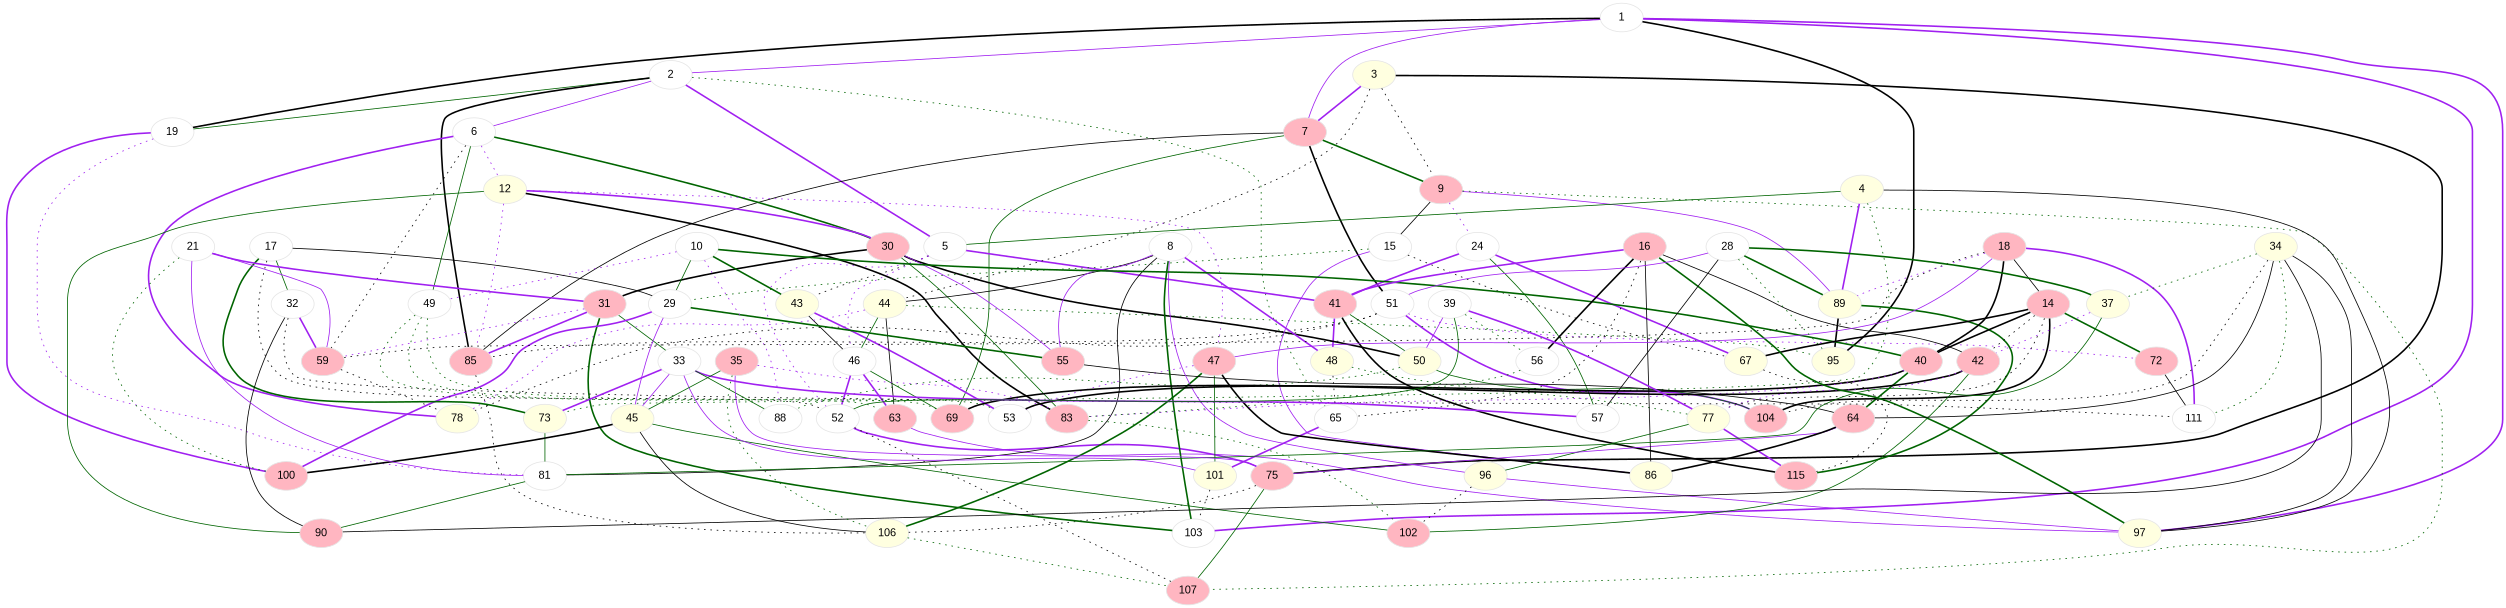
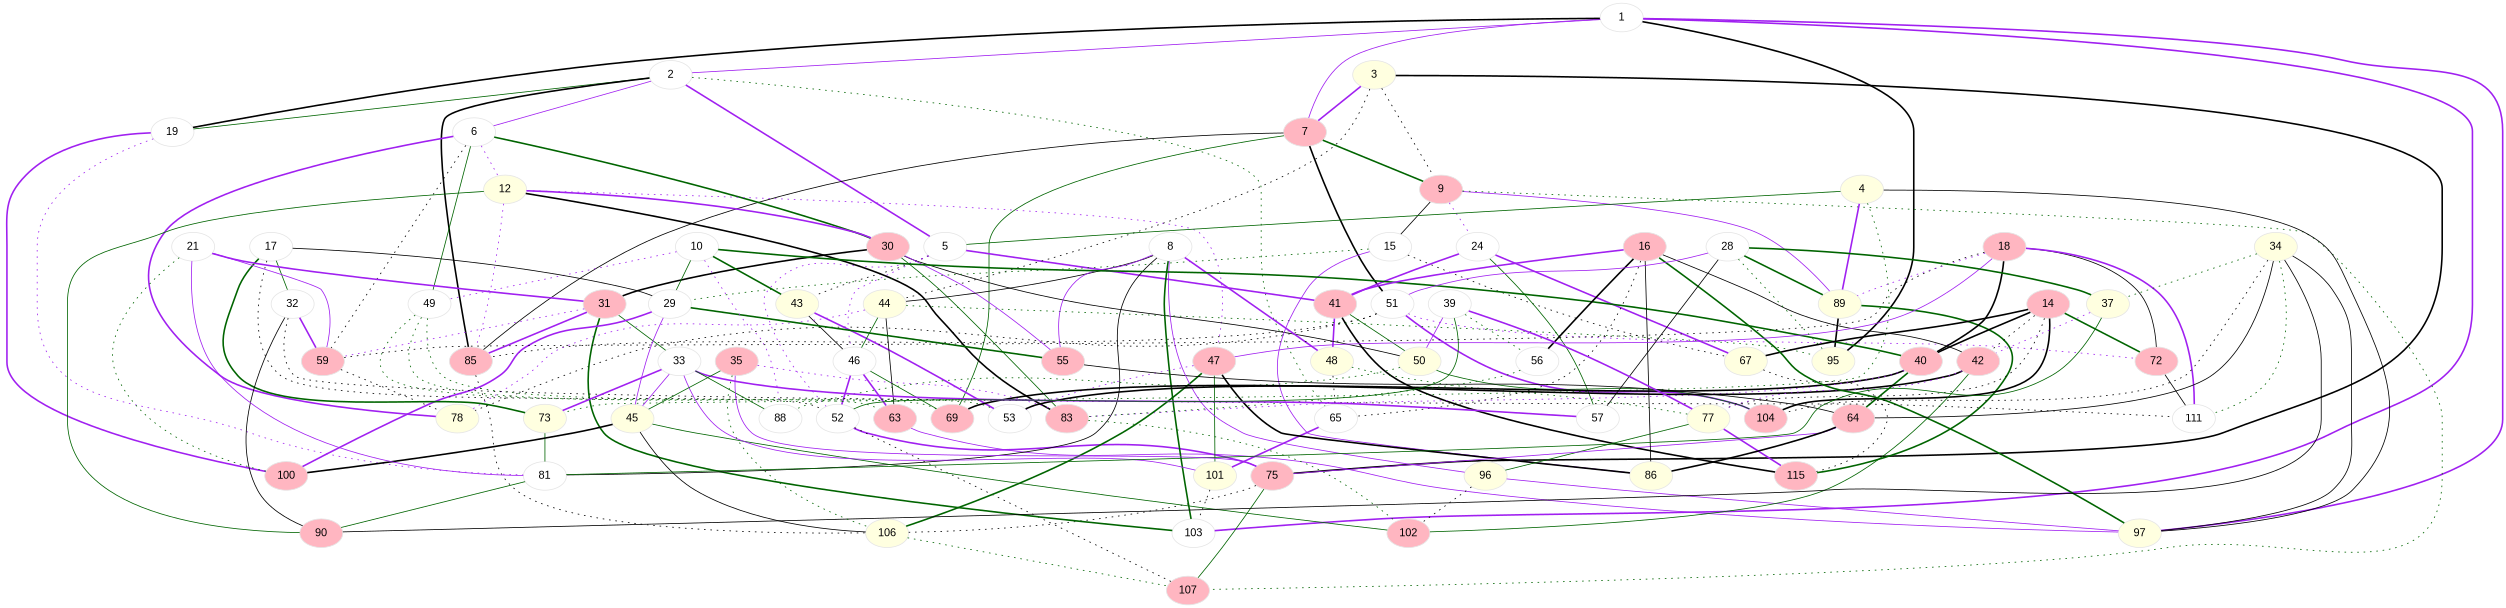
  graph {
    fontname="Liberation Sans"
    node [color=gray90 fillcolor=white fontname="Liberation Sans" style=filled]
    edge [color=purple fontname="Liberation Sans" style=solid]
    1 [super="+23"]
    2 [super="+13"]
    7 [fillcolor=lightpink super="+25"]
    19
    95 [fillcolor=lightyellow]
    97 [fillcolor=lightyellow super="+112"]
    103
    5 [super="+60"]
    6 [super="+20"]
    65
    85 [fillcolor=lightpink super="+113"]
    9 [fillcolor=lightpink super="+27"]
    51 [super="+74"]
    69 [fillcolor=lightpink]
    81 [super="+82"]
    100 [fillcolor=lightpink]
    41 [fillcolor=lightpink super="+71"]
    43 [fillcolor=lightyellow]
    46 [super="+61"]
    52 [super="+87"]
    12 [fillcolor=lightyellow super="+62"]
    30 [fillcolor=lightpink super="+68"]
    49 [super="+117"]
    59 [fillcolor=lightpink super="+66"]
    78 [fillcolor=lightyellow]
    101 [fillcolor=lightyellow]
    106 [fillcolor=lightyellow super="+110"]
    3 [fillcolor=lightyellow]
    44 [fillcolor=lightyellow super="+99"]
    75 [fillcolor=lightpink super="+94"]
    89 [fillcolor=lightyellow super="+105"]
    15
    24
    107 [fillcolor=lightpink]
    63 [fillcolor=lightpink]
    4 [fillcolor=lightyellow]
    73 [fillcolor=lightyellow]
    115 [fillcolor=lightpink]
    48 [fillcolor=lightyellow]
    50 [fillcolor=lightyellow super="+98"]
    53 [super="+116"]
    47 [fillcolor=lightpink super="+84"]
    83 [fillcolor=lightpink super="+91"]
    90 [fillcolor=lightpink]
    55 [fillcolor=lightpink]
    31 [fillcolor=lightpink super="+54"]
    72 [fillcolor=lightpink]
    104 [fillcolor=lightpink]
    8 [super="+11"]
    96 [fillcolor=lightyellow]
    77 [fillcolor=lightyellow super="+114"]
    64 [fillcolor=lightpink super="+79"]
    102 [fillcolor=lightpink]
    29 [super="+93"]
    67 [fillcolor=lightyellow]
    86 [fillcolor=lightyellow]
    57
    10 [super="+26"]
    40 [fillcolor=lightpink super="+92"]
    88
    45 [fillcolor=lightyellow super="+70"]
    14 [fillcolor=lightpink super="+22"]
    42 [fillcolor=lightpink super="+76"]
    111
    16 [fillcolor=lightpink super="+36"]
    56
    17
    32
    18 [fillcolor=lightpink super="+38"]
    33 [super="+109"]
    21
    28 [super="+108"]
    37 [fillcolor=lightyellow]
    34 [fillcolor=lightyellow super="+80"]
    35 [fillcolor=lightpink]
    39
    1 -- 2
    1 -- 7
    1 -- 19 [color=black style=bold]
    1 -- 95 [color=black style=bold]
    1 -- 97 [style=bold]
    1 -- 103 [style=bold]
    2 -- 19 [color=darkgreen]
    2 -- 5 [style=bold]
    2 -- 6
    2 -- 65 [color=darkgreen style=dotted]
    2 -- 85 [color=black style=bold]
    7 -- 85 [color=black]
    7 -- 9 [color=darkgreen style=bold]
    7 -- 51 [color=black style=bold]
    7 -- 69 [color=darkgreen]
    19 -- 81 [style=dotted]
    19 -- 100 [style=bold]
    5 -- 41 [style=bold]
    5 -- 43 [color=black style=dotted]
    5 -- 46 [style=dotted]
    5 -- 52 [style=dotted]
    6 -- 12 [style=dotted]
    6 -- 30 [color=darkgreen style=bold]
    6 -- 49 [color=darkgreen]
    6 -- 59 [color=black style=dotted]
    6 -- 78 [style=bold]
    65 -- 101 [style=bold]
    85 -- 106 [color=black style=dotted]
    9 -- 89
    9 -- 15 [color=black]
    9 -- 24 [style=dotted]
    9 -- 107 [color=darkgreen style=dotted]
    51 -- 85 [color=black style=dotted]
    51 -- 78 [color=black style=dotted]
    51 -- 72 [style=dotted]
    51 -- 104 [style=bold]
    81 -- 90 [color=darkgreen]
    41 -- 115 [color=black style=bold]
    41 -- 48 [style=bold]
    41 -- 50 [color=darkgreen]
    43 -- 46 [color=black]
    43 -- 53 [style=bold]
    46 -- 69 [color=darkgreen]
    46 -- 52 [style=bold]
    46 -- 63 [style=bold]
    52 -- 75 [style=bold]
    52 -- 107 [color=black style=dotted]
    12 -- 85 [style=dotted]
    12 -- 30 [style=bold]
    12 -- 47 [style=dotted]
    12 -- 83 [color=black style=bold]
    12 -- 90 [color=darkgreen]
-   30 -- 50 [color=black style=bold]
+   30 -- 50 [color=black]
    30 -- 83 [color=darkgreen]
    30 -- 55
    30 -- 31 [color=black style=bold]
    49 -- 69 [color=darkgreen style=dotted]
    49 -- 63 [color=darkgreen style=dotted]
    49 -- 53 [color=darkgreen style=dotted]
    59 -- 78 [color=black style=dotted]
    101 -- 103 [color=black style=dotted]
    106 -- 107 [color=darkgreen style=dotted]
    3 -- 7 [style=bold]
    3 -- 9 [color=black style=dotted]
    3 -- 44 [color=black style=dotted]
    3 -- 75 [color=black style=bold]
    44 -- 95 [color=darkgreen style=dotted]
    44 -- 46 [color=darkgreen]
    44 -- 78 [style=dotted]
    44 -- 63 [color=black]
    75 -- 106 [color=black style=dotted]
    75 -- 107 [color=darkgreen]
    89 -- 95 [color=black style=bold]
    89 -- 115 [color=darkgreen style=bold]
    15 -- 29 [color=darkgreen style=dotted]
    15 -- 67 [color=black style=dotted]
    15 -- 86
    24 -- 41 [style=bold]
    24 -- 67 [style=bold]
    24 -- 57 [color=darkgreen]
    63 -- 97
    4 -- 97 [color=black]
    4 -- 5 [color=darkgreen]
    4 -- 89 [style=bold]
    4 -- 73 [color=darkgreen style=dotted]
    73 -- 81 [color=darkgreen]
    48 -- 65 [color=black style=dotted]
    48 -- 77 [color=darkgreen style=dotted]
    50 -- 104 [color=darkgreen]
    50 -- 88 [color=darkgreen style=dotted weight=2]
    47 -- 101 [color=darkgreen]
    47 -- 106 [color=darkgreen style=bold]
    47 -- 53 [style=dotted]
    47 -- 86 [color=black style=bold]
    83 -- 102 [color=darkgreen style=dotted]
    55 -- 64 [color=black]
    31 -- 103 [color=darkgreen style=bold]
    31 -- 85 [style=bold]
    31 -- 59 [style=dotted]
    31 -- 33 [color=darkgreen]
    72 -- 111 [color=black]
    8 -- 103 [color=darkgreen style=bold]
    8 -- 81 [color=black]
    8 -- 44 [color=black]
    8 -- 48 [style=bold]
    8 -- 55
    8 -- 96
    96 -- 97
    96 -- 102 [color=black style=dotted]
    77 -- 115 [style=bold]
    77 -- 96 [color=darkgreen]
    64 -- 75
    64 -- 86 [color=black style=bold]
    29 -- 100 [style=bold]
    29 -- 55 [color=darkgreen style=bold]
    29 -- 45
    67 -- 115 [color=black style=dotted]
    10 -- 43 [color=darkgreen style=bold]
    10 -- 49 [style=dotted weight=2]
    10 -- 29 [color=darkgreen]
    10 -- 40 [color=darkgreen style=bold]
    10 -- 88 [style=dotted]
    40 -- 53 [color=black style=bold]
    40 -- 83 [style=dotted]
    40 -- 64 [color=darkgreen style=bold]
    45 -- 100 [color=black style=bold]
    45 -- 106 [color=black]
    45 -- 102 [color=darkgreen]
    14 -- 72 [color=darkgreen style=bold]
    14 -- 104 [color=black style=bold]
    14 -- 77 [color=black style=dotted]
    14 -- 67 [color=black style=bold]
    14 -- 40 [color=black style=bold]
    14 -- 42 [color=black style=dotted]
    42 -- 69 [color=black style=bold]
    42 -- 77 [style=dotted]
    42 -- 102 [color=darkgreen]
    16 -- 97 [color=darkgreen style=bold]
    16 -- 65 [color=black style=dotted]
    16 -- 41 [style=bold]
    16 -- 86 [color=black]
    16 -- 42 [color=black]
    16 -- 56 [color=black style=bold]
    56 -- 83 [color=darkgreen style=dotted]
    17 -- 52 [color=black style=dotted]
    17 -- 73 [color=darkgreen style=bold]
    17 -- 29 [color=black]
    17 -- 32 [color=darkgreen]
    32 -- 59 [style=bold]
    32 -- 90 [color=black]
    32 -- 111 [color=black style=dotted]
    18 -- 59 [color=black style=dotted]
    18 -- 89 [style=dotted]
    18 -- 47
-   18 -- 14 [color=black]
+   18 -- 72 [color=black]
    18 -- 40 [color=black style=bold]
    18 -- 111 [style=bold]
    33 -- 101
    33 -- 73 [style=bold]
    33 -- 57 [style=bold]
    33 -- 88 [color=darkgreen]
    33 -- 45
    21 -- 81
    21 -- 100 [color=darkgreen style=dotted]
    21 -- 59
    21 -- 31 [style=bold]
    28 -- 95 [color=darkgreen style=dotted]
    28 -- 51
    28 -- 89 [color=darkgreen style=bold]
    28 -- 57 [color=black weight=2]
    28 -- 37 [color=darkgreen style=bold]
    37 -- 81 [color=darkgreen]
    37 -- 42 [style=dotted]
    34 -- 97 [color=black]
    34 -- 90 [color=black]
    34 -- 104 [color=black style=dotted]
    34 -- 64 [color=black]
    34 -- 111 [color=darkgreen style=dotted]
    34 -- 37 [color=darkgreen style=dotted]
    35 -- 106 [color=darkgreen style=dotted]
    35 -- 75
    35 -- 83 [style=dotted]
    35 -- 45 [color=darkgreen]
    39 -- 52 [color=darkgreen]
    39 -- 50
    39 -- 77 [style=bold]
    39 -- 56 [color=darkgreen style=dotted]
  }
